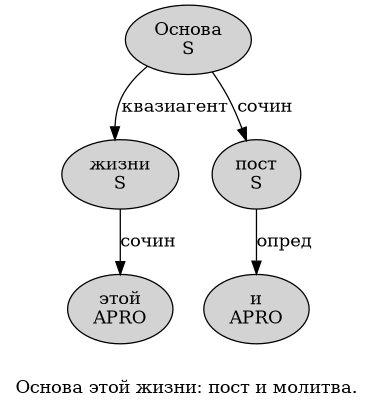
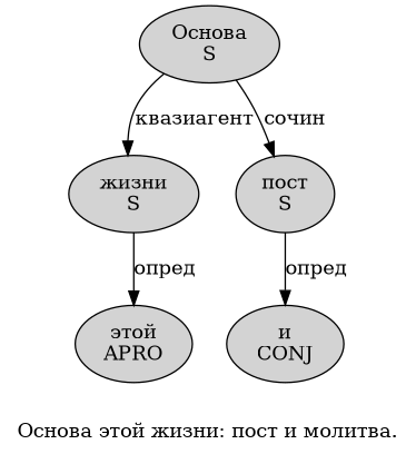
  digraph {
    label="Основа этой жизни: пост и молитва."
    node [fillcolor=lightgray penwidth=1 shape=ellipse style=filled]
    n1 [label="Основа\nS"]
    n2 [label="жизни\nS"]
    n3 [label="пост\nS"]
    n4 [label="этой\nAPRO"]
-   n5 [label="и\nAPRO"]
+   n5 [label="и\nCONJ"]
    n1 -> n2 [label="квазиагент"]
    n1 -> n3 [label="сочин"]
-   n2 -> n4 [label="сочин"]
+   n2 -> n4 [label="опред"]
    n3 -> n5 [label="опред"]
  }
